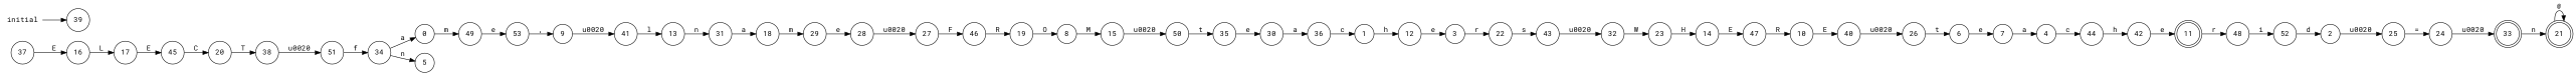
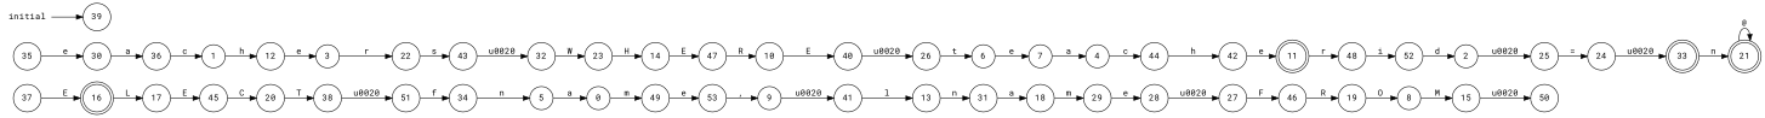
  digraph {
    fontname="Roboto Mono"
    rankdir=LR
    node [fontname="Roboto Mono" shape=circle]
    edge [fontname="Roboto Mono"]
    0
    49
    53
    9
    1
    12
    3
    22
    2
    25
    24
    33 [shape=doublecircle]
    43
    32
    4
    44
    42
    11 [shape=doublecircle]
    5
    6
    7
    8
    15
    50
    35
    41
    13
    31
    10
    40
    26
    48
    52
    18
    29
    14
    47
    30
-   16
+   16 [shape=doublecircle]
    17
    45
    20
    38
    28
    27
    19
    51
    34
    21 [shape=doublecircle]
    23
    46
    36
    37
    initial [shape=plaintext]
    39
    0 -> 49 [label=m]
    49 -> 53 [label=e]
    53 -> 9 [label=","]
    9 -> 41 [label="\u0020"]
    1 -> 12 [label=h]
    12 -> 3 [label=e]
    3 -> 22 [label=r]
    22 -> 43 [label=s]
    2 -> 25 [label="\u0020"]
    25 -> 24 [label="="]
    24 -> 33 [label="\u0020"]
    33 -> 21 [label=n]
    43 -> 32 [label="\u0020"]
    32 -> 23 [label=W]
    4 -> 44 [label=c]
    44 -> 42 [label=h]
    42 -> 11 [label=e]
    11 -> 48 [label=r]
-   34 -> 0 [label=a]
+   5 -> 0 [label=a]
    6 -> 7 [label=e]
    7 -> 4 [label=a]
    8 -> 15 [label=M]
    15 -> 50 [label="\u0020"]
-   50 -> 35 [label=t]
    35 -> 30 [label=e]
    41 -> 13 [label=l]
    13 -> 31 [label=n]
    31 -> 18 [label=a]
    10 -> 40 [label=E]
    40 -> 26 [label="\u0020"]
    26 -> 6 [label=t]
    48 -> 52 [label=i]
    52 -> 2 [label=d]
    18 -> 29 [label=m]
    29 -> 28 [label=e]
    14 -> 47 [label=E]
    47 -> 10 [label=R]
    30 -> 36 [label=a]
    16 -> 17 [label=L]
    17 -> 45 [label=E]
    45 -> 20 [label=C]
    20 -> 38 [label=T]
    38 -> 51 [label="\u0020"]
    28 -> 27 [label="\u0020"]
    27 -> 46 [label=F]
    19 -> 8 [label=O]
    51 -> 34 [label=f]
    34 -> 5 [label=n]
    21 -> 21 [label="@"]
    23 -> 14 [label=H]
    46 -> 19 [label=R]
    36 -> 1 [label=c]
    37 -> 16 [label=E]
    initial -> 39
  }
